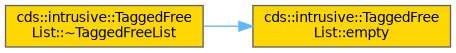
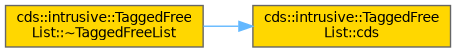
  digraph {
    rankdir=LR
    node [fillcolor=gold fontname=Helvetica fontsize=10 shape=box style=filled]
    n1 [color=gray40 fontcolor=black height=0.2 label="cds::intrusive::TaggedFree\lList::~TaggedFreeList" width=0.4]
-   n2 [color=grey40 height=0.2 label="cds::intrusive::TaggedFree\lList::empty" width=0.4]
+   n2 [color=grey40 height=0.2 label="cds::intrusive::TaggedFree\lList::cds" width=0.4]
    n1 -> n2 [color=steelblue1 fontname=Helvetica fontsize=10 labelfontname=Helvetica labelfontsize=10 style=solid]
  }
